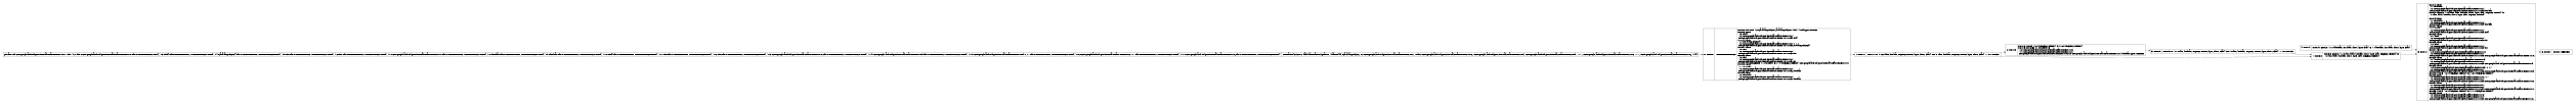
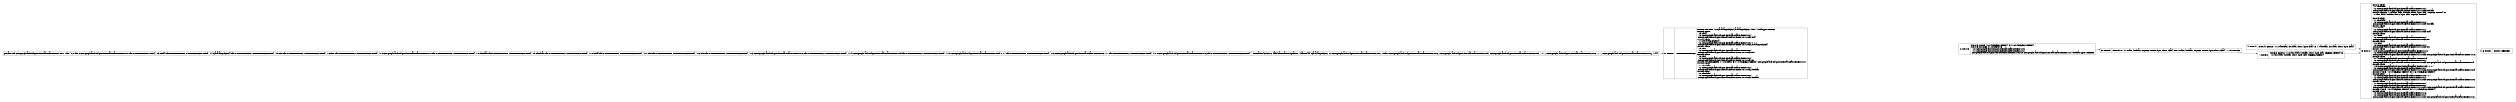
  digraph {
    rankdir=LR
    node [shape=record]
    n1 [label="{0\:\ 0x0000|MTH_ENTER_BLOCK\l|0x0000: INVOKE  (r2 I:java.lang.Object) java.lang.Object.\<init\>():void type: DIRECT \l0x0003: IPUT  \l  (r3 I:int[])\l  (r2 I:com.google.android.gms.internal.measurement.zzvz)\l com.google.android.gms.internal.measurement.zzvz.zzcas int[] \l0x0001: IPUT  \l  (r4 I:java.lang.Object[])\l  (r2 I:com.google.android.gms.internal.measurement.zzvz)\l com.google.android.gms.internal.measurement.zzvz.zzcat java.lang.Object[] \l0x0007: IPUT  \l  (r5 I:int)\l  (r2 I:com.google.android.gms.internal.measurement.zzvz)\l com.google.android.gms.internal.measurement.zzvz.zzcau int \l0x0009: IPUT  \l  (r6 I:int)\l  (r2 I:com.google.android.gms.internal.measurement.zzvz)\l com.google.android.gms.internal.measurement.zzvz.zzcav int \l0x000b: INSTANCE_OF  (r1 I:boolean) = (r7 I:?[OBJECT, ARRAY]) com.google.android.gms.internal.measurement.zzuo \l0x000d: IPUT  \l  (r1 I:boolean)\l  (r2 I:com.google.android.gms.internal.measurement.zzvz)\l com.google.android.gms.internal.measurement.zzvz.zzcay boolean \l0x000f: IPUT  \l  (r8 I:boolean)\l  (r2 I:com.google.android.gms.internal.measurement.zzvz)\l com.google.android.gms.internal.measurement.zzvz.zzcaz boolean \l}"]
-   n2 [label="{1\:\ 0x0011|0x0011: IF  (r16 I:?[int, boolean, OBJECT, ARRAY, byte, short, char]) == (0 ?[int, boolean, OBJECT, ARRAY, byte, short, char])  \-\> B:7:0x0038 \l}"]
    n3 [label="{2\:\ 0x0013|0x0013: MOVE  (r0 I:?[OBJECT, ARRAY]) = (r16 I:?[OBJECT, ARRAY]) \l0x0015: INVOKE  (r1 I:boolean) = \l  (r0 I:com.google.android.gms.internal.measurement.zzuc)\l  (r7 I:com.google.android.gms.internal.measurement.zzvv)\l com.google.android.gms.internal.measurement.zzuc.zze(com.google.android.gms.internal.measurement.zzvv):boolean type: VIRTUAL \l}"]
    n4 [label="{7\:\ 0x0038|0x0038: CONST  (r1 I:?[int, float, boolean, short, byte, char, OBJECT, ARRAY]) = \l  (0 ?[int, float, boolean, short, byte, char, OBJECT, ARRAY])\l \l}"]
    n5 [label="{3\:\ 0x0019|0x0019: IF  (r1 I:?[int, boolean, OBJECT, ARRAY, byte, short, char]) == (0 ?[int, boolean, OBJECT, ARRAY, byte, short, char])  \-\> B:7:0x0038 \l}"]
    n6 [label="{5\:\ 0x001c|0x001c: IPUT  \l  (r1 I:boolean)\l  (r2 I:com.google.android.gms.internal.measurement.zzvz)\l com.google.android.gms.internal.measurement.zzvz.zzcax boolean \l0x001e: CONST  (r1 I:?[int, float, boolean, short, byte, char, OBJECT, ARRAY]) = \l  (0 ?[int, float, boolean, short, byte, char, OBJECT, ARRAY])\l \l0x001f: IPUT  \l  (r1 I:boolean)\l  (r2 I:com.google.android.gms.internal.measurement.zzvz)\l com.google.android.gms.internal.measurement.zzvz.zzcba boolean \l0x0021: IPUT  \l  (r10 I:int[])\l  (r2 I:com.google.android.gms.internal.measurement.zzvz)\l com.google.android.gms.internal.measurement.zzvz.zzcbb int[] \l0x0023: IPUT  \l  (r11 I:int)\l  (r2 I:com.google.android.gms.internal.measurement.zzvz)\l com.google.android.gms.internal.measurement.zzvz.zzcbc int \l0x0025: IPUT  \l  (r12 I:int)\l  (r2 I:com.google.android.gms.internal.measurement.zzvz)\l com.google.android.gms.internal.measurement.zzvz.zzcbd int \l0x0027: IPUT  \l  (r13 I:com.google.android.gms.internal.measurement.zzwc)\l  (r2 I:com.google.android.gms.internal.measurement.zzvz)\l com.google.android.gms.internal.measurement.zzvz.zzcbe com.google.android.gms.internal.measurement.zzwc \l0x0029: IPUT  \l  (r14 I:com.google.android.gms.internal.measurement.zzvf)\l  (r2 I:com.google.android.gms.internal.measurement.zzvz)\l com.google.android.gms.internal.measurement.zzvz.zzcbf com.google.android.gms.internal.measurement.zzvf \l0x002b: IPUT  \l  (r15 I:com.google.android.gms.internal.measurement.zzxd\<?, ?\>)\l  (r2 I:com.google.android.gms.internal.measurement.zzvz)\l com.google.android.gms.internal.measurement.zzvz.zzcbg com.google.android.gms.internal.measurement.zzxd \l0x002d: MOVE  (r0 I:?[OBJECT, ARRAY]) = (r16 I:?[OBJECT, ARRAY]) \l0x002f: IPUT  \l  (r0 I:com.google.android.gms.internal.measurement.zzuc\<?\>)\l  (r2 I:com.google.android.gms.internal.measurement.zzvz)\l com.google.android.gms.internal.measurement.zzvz.zzcbh com.google.android.gms.internal.measurement.zzuc \l0x0031: IPUT  \l  (r7 I:com.google.android.gms.internal.measurement.zzvv)\l  (r2 I:com.google.android.gms.internal.measurement.zzvz)\l com.google.android.gms.internal.measurement.zzvz.zzcaw com.google.android.gms.internal.measurement.zzvv \l0x0033: MOVE  (r0 I:?[OBJECT, ARRAY]) = (r17 I:?[OBJECT, ARRAY]) \l0x0035: IPUT  \l  (r0 I:com.google.android.gms.internal.measurement.zzvq)\l  (r2 I:com.google.android.gms.internal.measurement.zzvz)\l com.google.android.gms.internal.measurement.zzvz.zzcbi com.google.android.gms.internal.measurement.zzvq \l}"]
    n7 [label="{4\:\ 0x001b|0x001b: CONST  (r1 I:?[boolean, int, float, short, byte, char]) = (1 ?[boolean, int, float, short, byte, char]) \l}"]
    n8 [label="{6\:\ 0x0037|0x0037: RETURN   \l}"]
    n9 [label="{private void com.google.android.gms.internal.measurement.zzvz.\<init\>((r2 'this' I:com.google.android.gms.internal.measurement.zzvz A[IMMUTABLE_TYPE, THIS]), (r3 I:int[] A[IMMUTABLE_TYPE, METHOD_ARGUMENT]), (r4 I:java.lang.Object[] A[IMMUTABLE_TYPE, METHOD_ARGUMENT]), (r5 I:int A[IMMUTABLE_TYPE, METHOD_ARGUMENT]), (r6 I:int A[IMMUTABLE_TYPE, METHOD_ARGUMENT]), (r7 I:com.google.android.gms.internal.measurement.zzvv A[IMMUTABLE_TYPE, METHOD_ARGUMENT]), (r8 I:boolean A[IMMUTABLE_TYPE, METHOD_ARGUMENT]), (r9 I:boolean A[IMMUTABLE_TYPE, METHOD_ARGUMENT]), (r10 I:int[] A[IMMUTABLE_TYPE, METHOD_ARGUMENT]), (r11 I:int A[IMMUTABLE_TYPE, METHOD_ARGUMENT]), (r12 I:int A[IMMUTABLE_TYPE, METHOD_ARGUMENT]), (r13 I:com.google.android.gms.internal.measurement.zzwc A[IMMUTABLE_TYPE, METHOD_ARGUMENT]), (r14 I:com.google.android.gms.internal.measurement.zzvf A[IMMUTABLE_TYPE, METHOD_ARGUMENT]), (r15 I:com.google.android.gms.internal.measurement.zzxd\<?, ?\> A[IMMUTABLE_TYPE, METHOD_ARGUMENT]), (r16 I:com.google.android.gms.internal.measurement.zzuc\<?\> A[IMMUTABLE_TYPE, METHOD_ARGUMENT]), (r17 I:com.google.android.gms.internal.measurement.zzvq A[IMMUTABLE_TYPE, METHOD_ARGUMENT]))  | Annotation[SYSTEM, dalvik.annotation.Signature, \{value=[([I[, Ljava\/lang\/Object;, II, Lcom\/google\/android\/gms\/internal\/measurement\/zzvv;, ZZ[III, Lcom\/google\/android\/gms\/internal\/measurement\/zzwc;, Lcom\/google\/android\/gms\/internal\/measurement\/zzvf;, Lcom\/google\/android\/gms\/internal\/measurement\/zzxd, \<**\>;, Lcom\/google\/android\/gms\/internal\/measurement\/zzuc, \<*\>;, Lcom\/google\/android\/gms\/internal\/measurement\/zzvq;, )V]\}]\l}"]
-   n1 -> n2
-   n2 -> n3 [style=dashed]
-   n2 -> n4
    n3 -> n5
    n4 -> n6
    n5 -> n4
    n6 -> n8 [style=dashed]
    n7 -> n6 [style=dashed]
    n9 -> n1
  }
